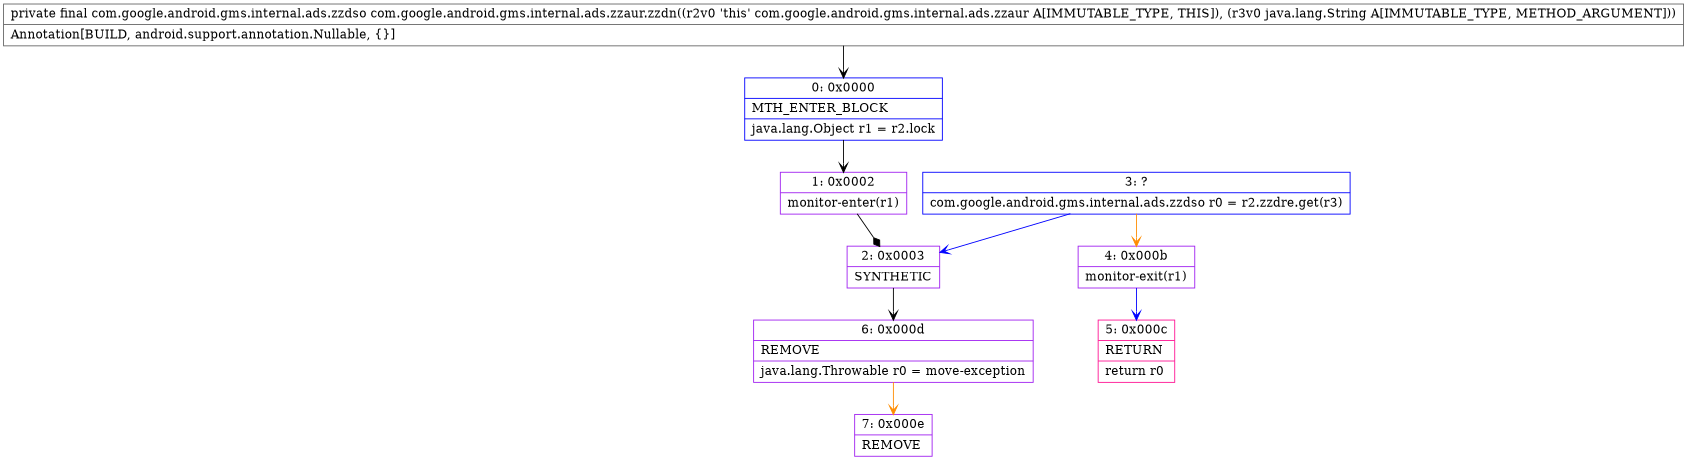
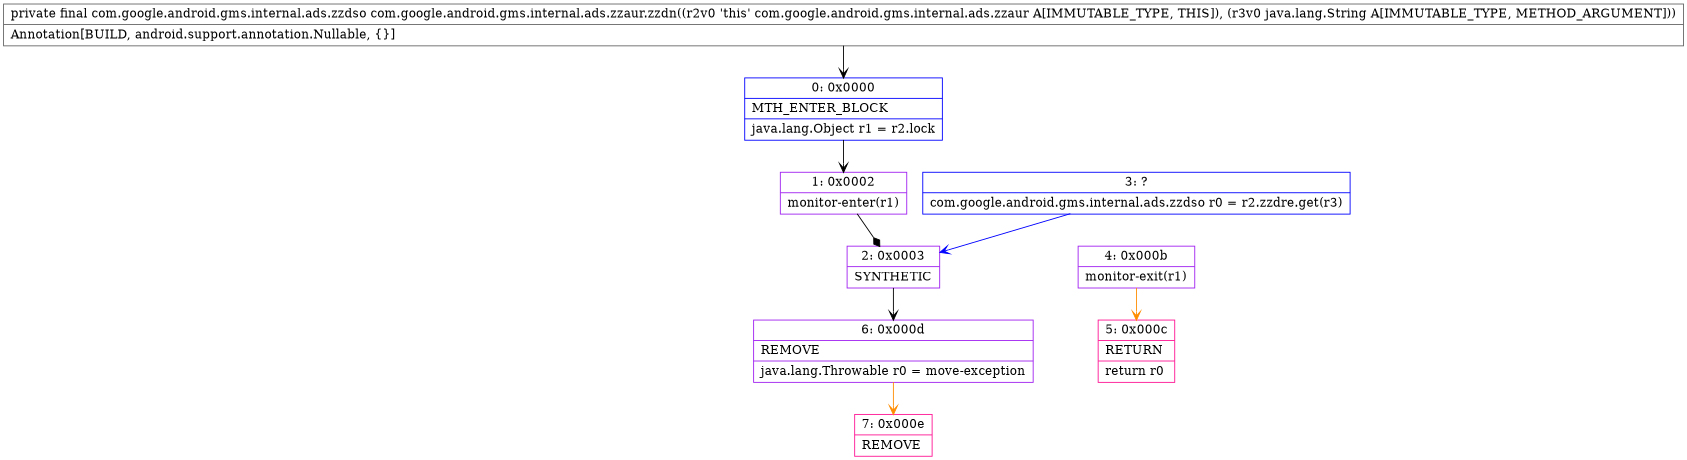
  digraph {
    node [color=purple shape=record]
    edge [arrowhead=vee color=black]
    n1 [color=blue label="{0\:\ 0x0000|MTH_ENTER_BLOCK\l|java.lang.Object r1 = r2.lock\l}"]
    n2 [label="{1\:\ 0x0002|monitor\-enter(r1)\l}"]
    n3 [label="{2\:\ 0x0003|SYNTHETIC\l}"]
    n4 [label="{6\:\ 0x000d|REMOVE\l|java.lang.Throwable r0 = move\-exception\l}"]
    n5 [color=blue label="{3\:\ ?|com.google.android.gms.internal.ads.zzdso r0 = r2.zzdre.get(r3)\l}"]
    n6 [label="{4\:\ 0x000b|monitor\-exit(r1)\l}"]
-   n7 [label="{7\:\ 0x000e|REMOVE\l}"]
+   n7 [color=deeppink label="{7\:\ 0x000e|REMOVE\l}"]
    n8 [color=deeppink label="{5\:\ 0x000c|RETURN\l|return r0\l}"]
    n9 [color=gray40 label="{private final com.google.android.gms.internal.ads.zzdso com.google.android.gms.internal.ads.zzaur.zzdn((r2v0 'this' com.google.android.gms.internal.ads.zzaur A[IMMUTABLE_TYPE, THIS]), (r3v0 java.lang.String A[IMMUTABLE_TYPE, METHOD_ARGUMENT]))  | Annotation[BUILD, android.support.annotation.Nullable, \{\}]\l}"]
    n1 -> n2
    n2 -> n3 [arrowhead=diamond]
    n3 -> n4
    n4 -> n7 [color=darkorange]
    n5 -> n3 [color=blue]
-   n5 -> n6 [color=darkorange]
-   n6 -> n8 [color=blue]
+   n6 -> n8 [color=darkorange]
    n9 -> n1
  }
